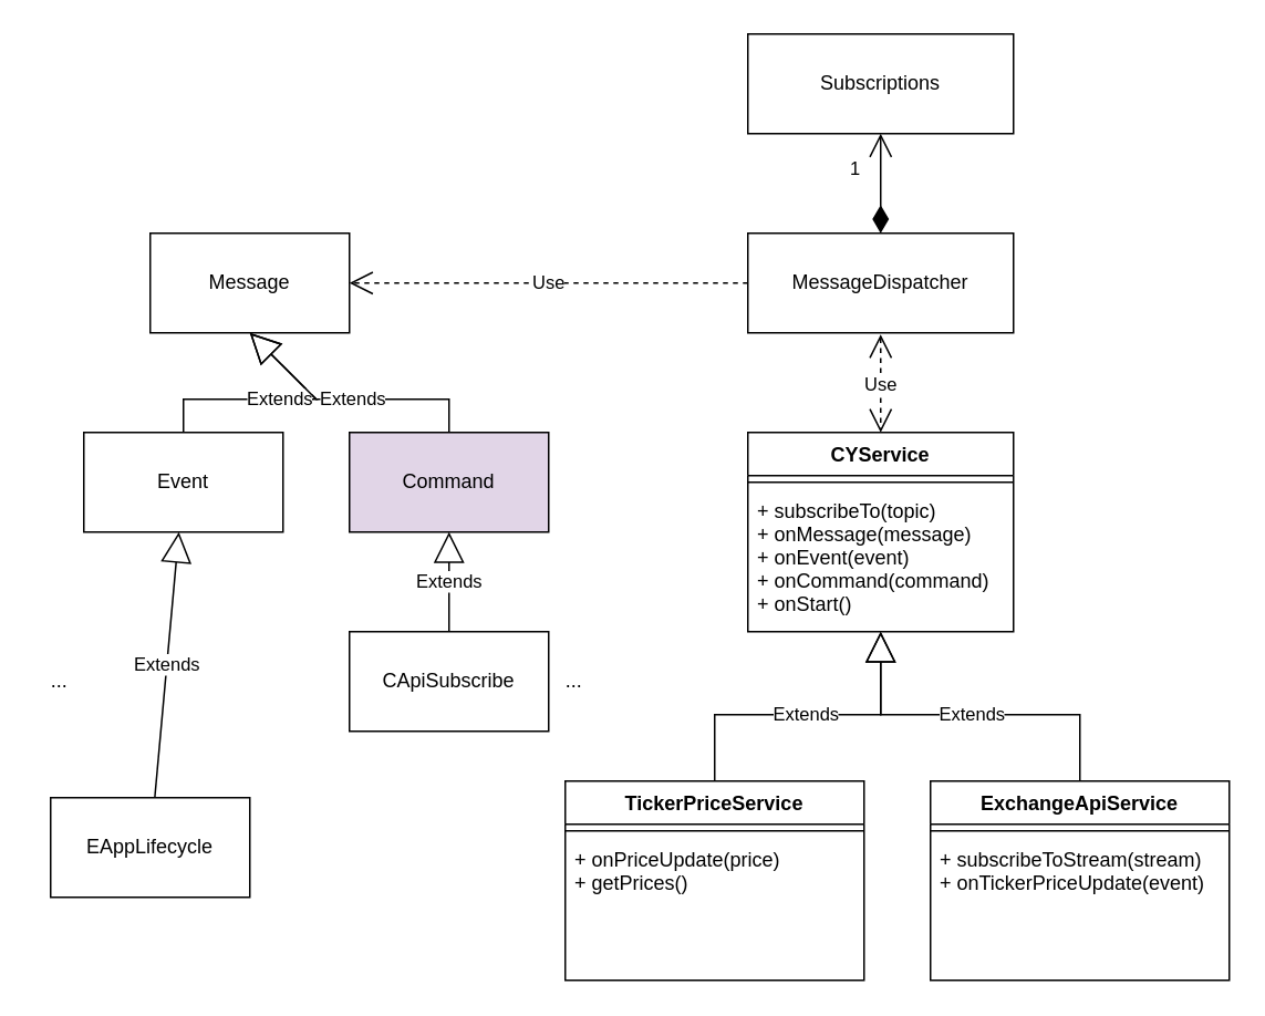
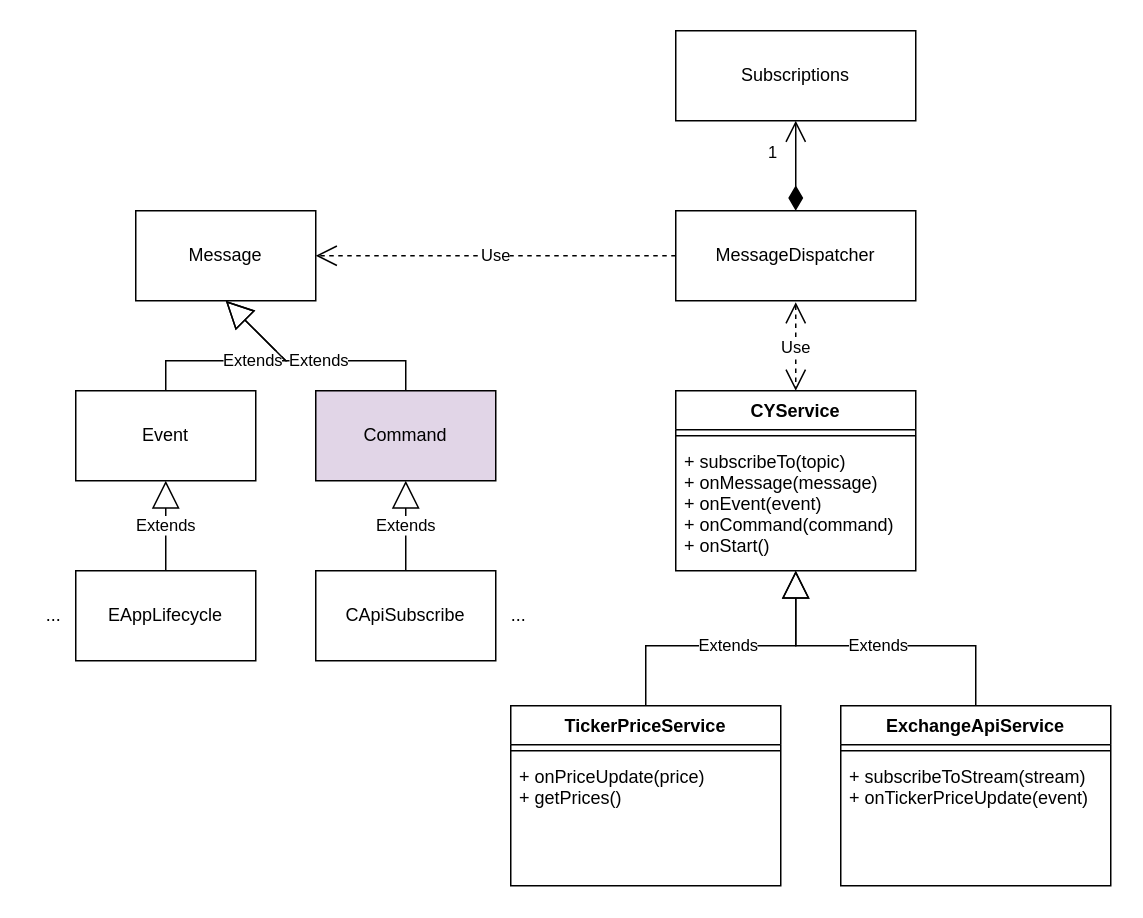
  <mxCell id="0" />
  <mxCell id="1" parent="0" />
  <mxCell id="2" value="Message" style="rounded=0;whiteSpace=wrap;html=1;" parent="1" vertex="1"><mxGeometry x="90" y="140" width="120" height="60" as="geometry" /></mxCell>
  <mxCell id="3" value="Event" style="rounded=0;whiteSpace=wrap;html=1;" parent="1" vertex="1"><mxGeometry x="50" y="260" width="120" height="60" as="geometry" /></mxCell>
  <mxCell id="4" value="Command" style="rounded=0;whiteSpace=wrap;html=1;fillColor=#e1d5e7;" parent="1" vertex="1"><mxGeometry x="210" y="260" width="120" height="60" as="geometry" /></mxCell>
  <mxCell id="5" value="Extends" style="endArrow=block;endSize=16;endFill=0;html=1;rounded=0;entryX=0.5;entryY=1;entryDx=0;entryDy=0;exitX=0.5;exitY=0;exitDx=0;exitDy=0;" parent="1" source="3" target="2" edge="1"><mxGeometry width="160" relative="1" as="geometry"><mxPoint x="10" y="470" as="sourcePoint" /><mxPoint x="170" y="470" as="targetPoint" /><Array as="points"><mxPoint x="110" y="240" /><mxPoint x="190" y="240" /></Array></mxGeometry></mxCell>
  <mxCell id="6" value="Extends" style="endArrow=block;endSize=16;endFill=0;html=1;rounded=0;entryX=0.5;entryY=1;entryDx=0;entryDy=0;exitX=0.5;exitY=0;exitDx=0;exitDy=0;" parent="1" source="4" target="2" edge="1"><mxGeometry width="160" relative="1" as="geometry"><mxPoint x="120" y="270" as="sourcePoint" /><mxPoint x="200" y="210" as="targetPoint" /><Array as="points"><mxPoint x="270" y="240" /><mxPoint x="190" y="240" /></Array></mxGeometry></mxCell>
  <mxCell id="7" value="CApiSubscribe" style="rounded=0;whiteSpace=wrap;html=1;" parent="1" vertex="1"><mxGeometry x="210" y="380" width="120" height="60" as="geometry" /></mxCell>
  <mxCell id="8" value="..." style="text;html=1;align=center;verticalAlign=middle;resizable=0;points=[];autosize=1;strokeColor=none;fillColor=none;" parent="1" vertex="1"><mxGeometry x="330" y="395" width="30" height="30" as="geometry" /></mxCell>
  <mxCell id="9" value="Extends" style="endArrow=block;endSize=16;endFill=0;html=1;rounded=0;entryX=0.5;entryY=1;entryDx=0;entryDy=0;exitX=0.5;exitY=0;exitDx=0;exitDy=0;" parent="1" source="7" target="4" edge="1"><mxGeometry width="160" relative="1" as="geometry"><mxPoint x="360" y="380" as="sourcePoint" /><mxPoint x="280" y="320" as="targetPoint" /><Array as="points" /><mxPoint as="offset" /></mxGeometry></mxCell>
  <mxCell id="10" value="MessageDispatcher" style="rounded=0;whiteSpace=wrap;html=1;" parent="1" vertex="1"><mxGeometry x="450" y="140" width="160" height="60" as="geometry" /></mxCell>
  <mxCell id="11" value="Subscriptions" style="rounded=0;whiteSpace=wrap;html=1;" parent="1" vertex="1"><mxGeometry x="450" y="20" width="160" height="60" as="geometry" /></mxCell>
  <mxCell id="12" value="1" style="endArrow=open;html=1;endSize=12;startArrow=diamondThin;startSize=14;startFill=1;edgeStyle=orthogonalEdgeStyle;align=left;verticalAlign=bottom;rounded=0;" parent="1" source="10" target="11" edge="1"><mxGeometry y="20" relative="1" as="geometry"><mxPoint x="460" y="230" as="sourcePoint" /><mxPoint x="620" y="230" as="targetPoint" /><mxPoint as="offset" /></mxGeometry></mxCell>
- <mxCell id="13" value="EAppLifecycle" style="rounded=0;whiteSpace=wrap;html=1;" parent="1" vertex="1"><mxGeometry x="30" y="480" width="120" height="60" as="geometry" /></mxCell>
+ <mxCell id="13" value="EAppLifecycle" style="rounded=0;whiteSpace=wrap;html=1;" parent="1" vertex="1"><mxGeometry x="50" y="380" width="120" height="60" as="geometry" /></mxCell>
  <mxCell id="14" value="Extends" style="endArrow=block;endSize=16;endFill=0;html=1;rounded=0;" parent="1" source="13" target="3" edge="1"><mxGeometry width="160" relative="1" as="geometry"><mxPoint x="200" y="380" as="sourcePoint" /><mxPoint x="110" y="320" as="targetPoint" /><Array as="points" /><mxPoint as="offset" /></mxGeometry></mxCell>
  <mxCell id="15" value="..." style="text;html=1;align=center;verticalAlign=middle;resizable=0;points=[];autosize=1;strokeColor=none;fillColor=none;" parent="1" vertex="1"><mxGeometry x="20" y="395" width="30" height="30" as="geometry" /></mxCell>
  <mxCell id="16" value="Use" style="endArrow=open;endSize=12;dashed=1;html=1;rounded=0;" parent="1" source="10" target="2" edge="1"><mxGeometry width="160" relative="1" as="geometry"><mxPoint x="150" y="520" as="sourcePoint" /><mxPoint x="310" y="520" as="targetPoint" /></mxGeometry></mxCell>
  <mxCell id="17" value="Use" style="endArrow=open;endSize=12;dashed=1;html=1;rounded=0;startArrow=open;startFill=0;sourcePerimeterSpacing=1;startSize=12;" parent="1" source="10" target="18" edge="1"><mxGeometry width="160" relative="1" as="geometry"><mxPoint x="270" y="340" as="sourcePoint" /><mxPoint x="520" y="60" as="targetPoint" /></mxGeometry></mxCell>
  <mxCell id="18" value="CYService" style="swimlane;fontStyle=1;align=center;verticalAlign=top;childLayout=stackLayout;horizontal=1;startSize=26;horizontalStack=0;resizeParent=1;resizeParentMax=0;resizeLast=0;collapsible=1;marginBottom=0;" vertex="1" parent="1"><mxGeometry x="450" y="260" width="160" height="120" as="geometry" /></mxCell>
  <mxCell id="19" value="" style="line;strokeWidth=1;fillColor=none;align=left;verticalAlign=middle;spacingTop=-1;spacingLeft=3;spacingRight=3;rotatable=0;labelPosition=right;points=[];portConstraint=eastwest;strokeColor=inherit;" vertex="1" parent="18"><mxGeometry y="26" width="160" height="8" as="geometry" /></mxCell>
  <mxCell id="20" value="+ subscribeTo(topic)&#10;+ onMessage(message)&#10;+ onEvent(event)&#10;+ onCommand(command)&#10;+ onStart()" style="text;strokeColor=none;fillColor=none;align=left;verticalAlign=top;spacingLeft=4;spacingRight=4;overflow=hidden;rotatable=0;points=[[0,0.5],[1,0.5]];portConstraint=eastwest;" vertex="1" parent="18"><mxGeometry y="34" width="160" height="86" as="geometry" /></mxCell>
  <mxCell id="21" value="ExchangeApiService" style="swimlane;fontStyle=1;align=center;verticalAlign=top;childLayout=stackLayout;horizontal=1;startSize=26;horizontalStack=0;resizeParent=1;resizeParentMax=0;resizeLast=0;collapsible=1;marginBottom=0;" vertex="1" parent="1"><mxGeometry x="560" y="470" width="180" height="120" as="geometry" /></mxCell>
  <mxCell id="22" value="" style="line;strokeWidth=1;fillColor=none;align=left;verticalAlign=middle;spacingTop=-1;spacingLeft=3;spacingRight=3;rotatable=0;labelPosition=right;points=[];portConstraint=eastwest;strokeColor=inherit;" vertex="1" parent="21"><mxGeometry y="26" width="180" height="8" as="geometry" /></mxCell>
  <mxCell id="23" value="+ subscribeToStream(stream)&#10;+ onTickerPriceUpdate(event)&#10;" style="text;strokeColor=none;fillColor=none;align=left;verticalAlign=top;spacingLeft=4;spacingRight=4;overflow=hidden;rotatable=0;points=[[0,0.5],[1,0.5]];portConstraint=eastwest;" vertex="1" parent="21"><mxGeometry y="34" width="180" height="86" as="geometry" /></mxCell>
  <mxCell id="24" value="Extends" style="endArrow=block;endSize=16;endFill=0;html=1;rounded=0;" edge="1" parent="1" source="21" target="18"><mxGeometry width="160" relative="1" as="geometry"><mxPoint x="610" y="450" as="sourcePoint" /><mxPoint x="530" y="390" as="targetPoint" /><Array as="points"><mxPoint x="650" y="430" /><mxPoint x="530" y="430" /></Array></mxGeometry></mxCell>
  <mxCell id="25" value="TickerPriceService" style="swimlane;fontStyle=1;align=center;verticalAlign=top;childLayout=stackLayout;horizontal=1;startSize=26;horizontalStack=0;resizeParent=1;resizeParentMax=0;resizeLast=0;collapsible=1;marginBottom=0;" vertex="1" parent="1"><mxGeometry x="340" y="470" width="180" height="120" as="geometry" /></mxCell>
  <mxCell id="26" value="" style="line;strokeWidth=1;fillColor=none;align=left;verticalAlign=middle;spacingTop=-1;spacingLeft=3;spacingRight=3;rotatable=0;labelPosition=right;points=[];portConstraint=eastwest;strokeColor=inherit;" vertex="1" parent="25"><mxGeometry y="26" width="180" height="8" as="geometry" /></mxCell>
  <mxCell id="27" value="+ onPriceUpdate(price)&#10;+ getPrices()&#10;" style="text;strokeColor=none;fillColor=none;align=left;verticalAlign=top;spacingLeft=4;spacingRight=4;overflow=hidden;rotatable=0;points=[[0,0.5],[1,0.5]];portConstraint=eastwest;" vertex="1" parent="25"><mxGeometry y="34" width="180" height="86" as="geometry" /></mxCell>
  <mxCell id="28" value="Extends" style="endArrow=block;endSize=16;endFill=0;html=1;rounded=0;" edge="1" parent="1" source="25" target="18"><mxGeometry width="160" relative="1" as="geometry"><mxPoint x="660" y="480" as="sourcePoint" /><mxPoint x="540" y="390" as="targetPoint" /><Array as="points"><mxPoint x="430" y="430" /><mxPoint x="530" y="430" /></Array></mxGeometry></mxCell>
